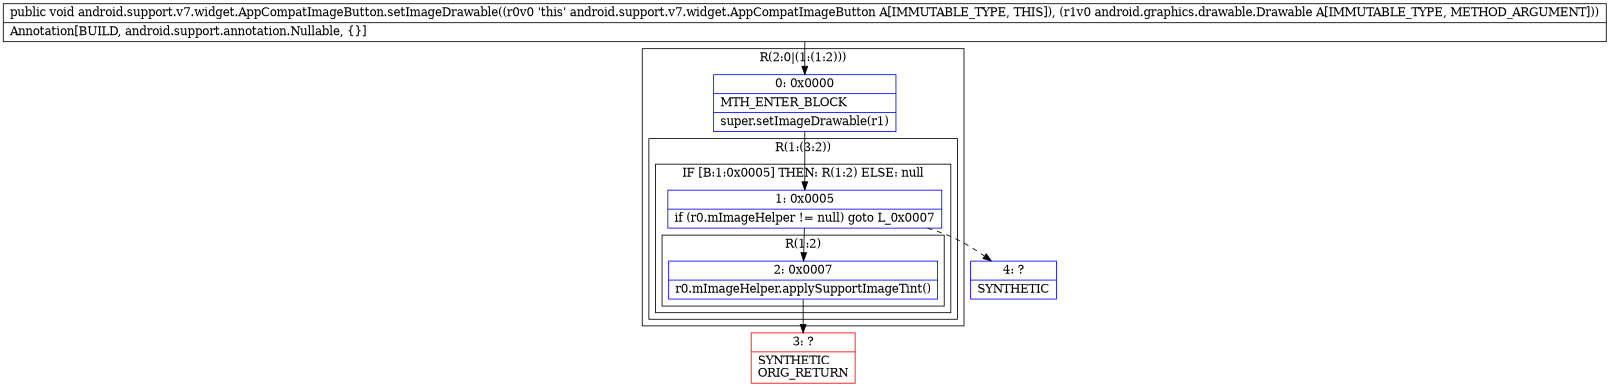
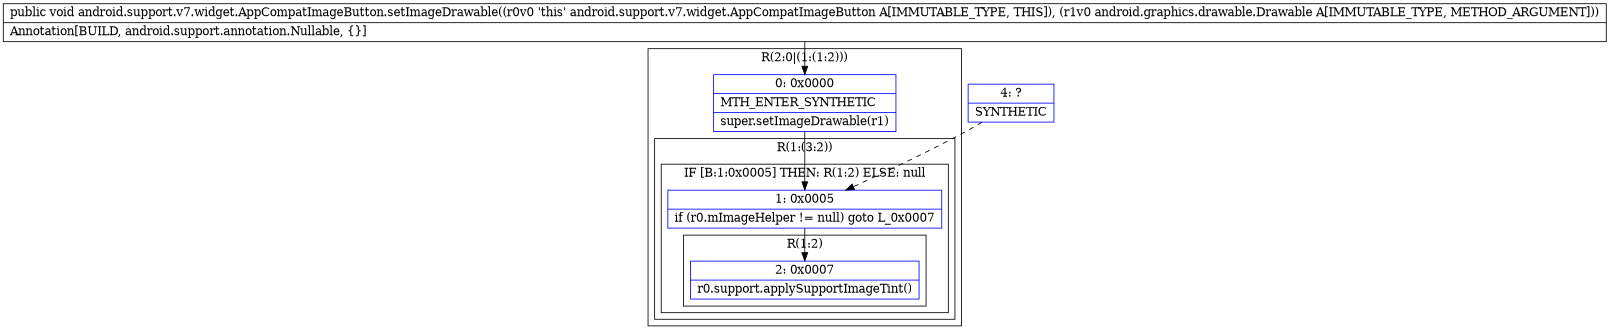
  digraph {
    node [color=blue shape=record]
-   n1 [label="{2\:\ 0x0007|r0.mImageHelper.applySupportImageTint()\l}"]
+   n1 [label="{2\:\ 0x0007|r0.support.applySupportImageTint()\l}"]
    n2 [label="{1\:\ 0x0005|if (r0.mImageHelper != null) goto L_0x0007\l}"]
-   n3 [label="{0\:\ 0x0000|MTH_ENTER_BLOCK\l|super.setImageDrawable(r1)\l}"]
-   n4 [color=red label="{3\:\ ?|SYNTHETIC\lORIG_RETURN\l}"]
+   n3 [label="{0\:\ 0x0000|MTH_ENTER_SYNTHETIC\l|super.setImageDrawable(r1)\l}"]
    n5 [label="{4\:\ ?|SYNTHETIC\l}"]
    n6 [label="{public void android.support.v7.widget.AppCompatImageButton.setImageDrawable((r0v0 'this' android.support.v7.widget.AppCompatImageButton A[IMMUTABLE_TYPE, THIS]), (r1v0 android.graphics.drawable.Drawable A[IMMUTABLE_TYPE, METHOD_ARGUMENT]))  | Annotation[BUILD, android.support.annotation.Nullable, \{\}]\l}" color=""]
    subgraph cluster_1 {
      label="R(2:0|(1:(1:2)))"
      n3
      subgraph cluster_2 {
        label="R(1:(3:2))"
        subgraph cluster_3 {
          label="IF [B:1:0x0005] THEN: R(1:2) ELSE: null"
          n2
          subgraph cluster_4 {
            label="R(1:2)"
            n1
          }
        }
      }
    }
-   n1 -> n4
    n2 -> n1
-   n2 -> n5 [style=dashed]
+   n5 -> n2 [style=dashed]
    n3 -> n2
    n6 -> n3
  }
